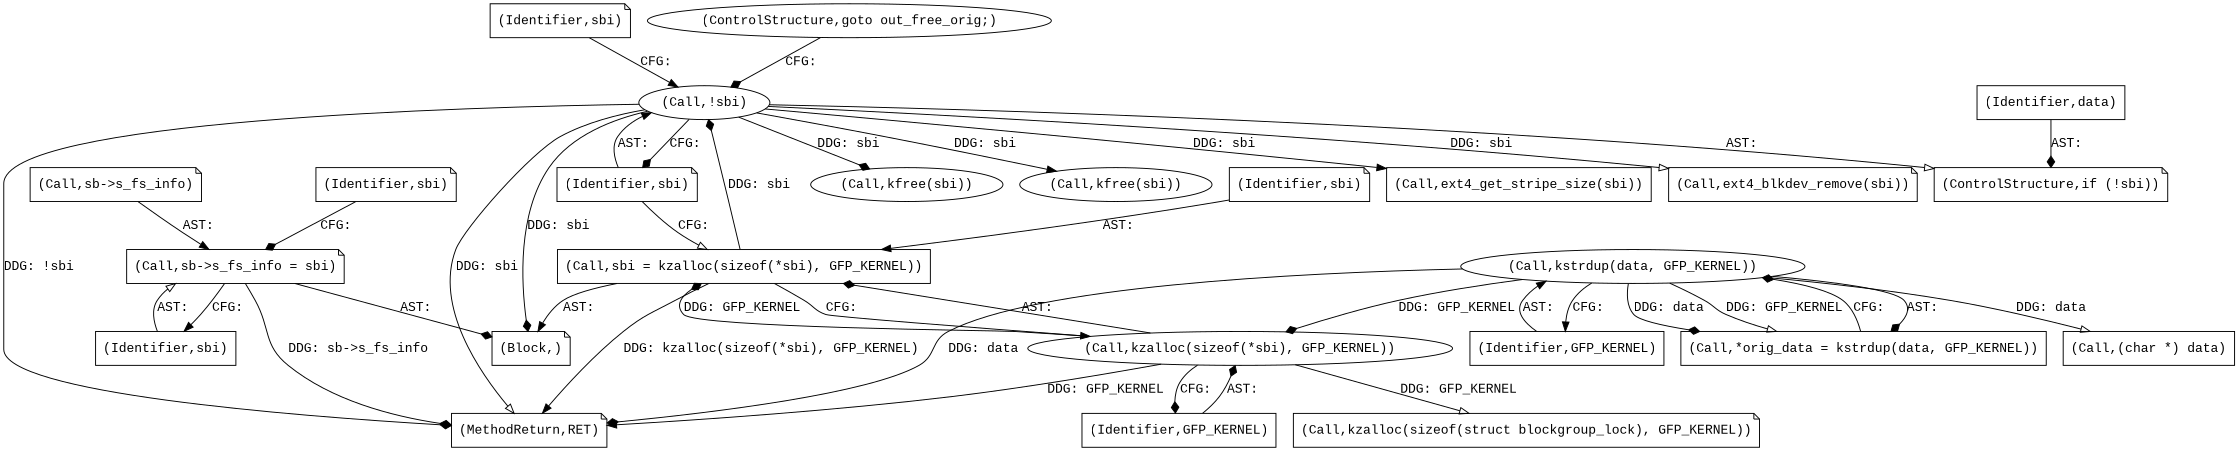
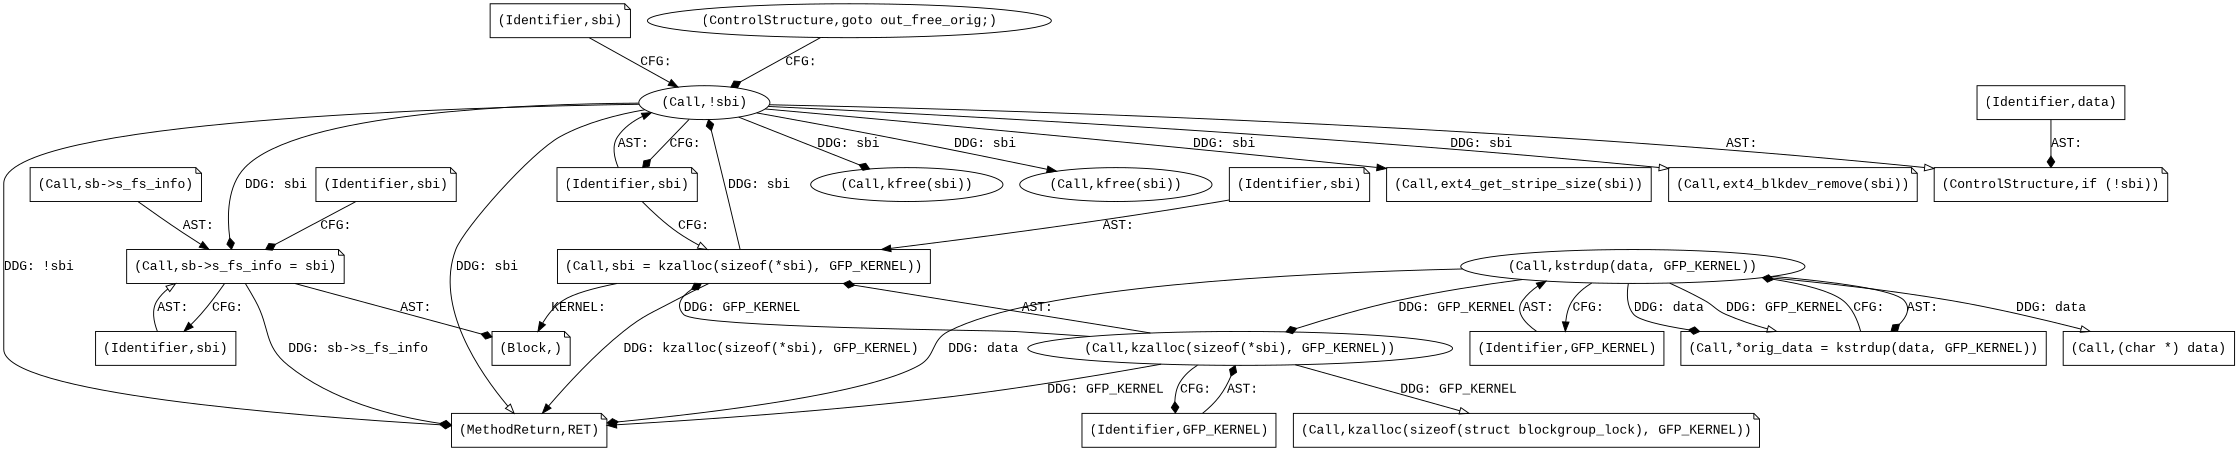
  digraph {
    fontname="Liberation Mono"
    node [fontname="Liberation Mono" shape=note]
    edge [arrowhead=diamond fontname="Liberation Mono"]
    n1 [label="(Call,sb->s_fs_info = sbi)"]
    n2 [label="(Identifier,sbi)" shape=box]
    n3 [label="(MethodReturn,RET)"]
    n4 [label="(Block,)"]
    n5 [label="(Call,!sbi)" shape=ellipse]
    n6 [label="(Call,kfree(sbi))" shape=ellipse]
    n7 [label="(Call,kfree(sbi))" shape=ellipse]
    n8 [label="(ControlStructure,if (!sbi))"]
    n9 [label="(Call,ext4_get_stripe_size(sbi))" shape=box]
    n10 [label="(Identifier,sbi)"]
    n11 [label="(Call,ext4_blkdev_remove(sbi))"]
    n12 [label="(Call,sbi = kzalloc(sizeof(*sbi), GFP_KERNEL))" shape=box]
    n13 [label="(Call,kzalloc(sizeof(*sbi), GFP_KERNEL))" shape=ellipse]
    n14 [label="(Call,kzalloc(sizeof(struct blockgroup_lock), GFP_KERNEL))"]
    n15 [label="(Identifier,GFP_KERNEL)" shape=box]
    n16 [label="(Call,kstrdup(data, GFP_KERNEL))" shape=ellipse]
    n17 [label="(Call,(char *) data)" shape=box]
    n18 [label="(Identifier,GFP_KERNEL)" shape=box]
    n19 [label="(Call,*orig_data = kstrdup(data, GFP_KERNEL))" shape=box]
    n20 [label="(Identifier,data)" shape=box]
    n21 [label="(Identifier,sbi)"]
    n22 [label="(Identifier,sbi)"]
    n23 [label="(Call,sb->s_fs_info)"]
    n24 [label="(Identifier,sbi)"]
    n25 [label="(ControlStructure,goto out_free_orig;)" shape=ellipse]
    n1 -> n2 [arrowhead=normal label="CFG: "]
    n1 -> n3 [label="DDG: sb->s_fs_info"]
    n1 -> n4 [label="AST: "]
    n2 -> n1 [arrowhead=onormal label="AST: "]
-   n5 -> n4 [label="DDG: sbi"]
+   n5 -> n1 [label="DDG: sbi"]
    n5 -> n3 [label="DDG: !sbi"]
    n5 -> n3 [arrowhead=onormal label="DDG: sbi"]
    n5 -> n6 [label="DDG: sbi"]
    n5 -> n7 [arrowhead=normal label="DDG: sbi"]
    n5 -> n8 [arrowhead=onormal label="AST: "]
    n5 -> n9 [arrowhead=normal label="DDG: sbi"]
    n5 -> n10 [label="CFG: "]
    n5 -> n11 [arrowhead=onormal label="DDG: sbi"]
    n10 -> n5 [arrowhead=normal label="AST: "]
    n10 -> n12 [arrowhead=onormal label="CFG: "]
    n12 -> n3 [arrowhead=normal label="DDG: kzalloc(sizeof(*sbi), GFP_KERNEL)"]
-   n12 -> n4 [arrowhead=normal label="AST: "]
+   n12 -> n4 [arrowhead=normal label="KERNEL: "]
    n12 -> n5 [label="DDG: sbi"]
-   n12 -> n13 [arrowhead=normal label="CFG: "]
    n13 -> n3 [arrowhead=normal label="DDG: GFP_KERNEL"]
    n13 -> n12 [label="AST: "]
    n13 -> n12 [label="DDG: GFP_KERNEL"]
    n13 -> n14 [arrowhead=onormal label="DDG: GFP_KERNEL"]
    n13 -> n15 [label="CFG: "]
    n15 -> n13 [label="AST: "]
    n16 -> n3 [label="DDG: data"]
    n16 -> n13 [label="DDG: GFP_KERNEL"]
    n16 -> n17 [arrowhead=onormal label="DDG: data"]
    n16 -> n18 [arrowhead=normal label="CFG: "]
    n16 -> n19 [label="AST: "]
    n16 -> n19 [label="DDG: data"]
    n16 -> n19 [arrowhead=onormal label="DDG: GFP_KERNEL"]
    n18 -> n16 [arrowhead=normal label="AST: "]
    n19 -> n16 [label="CFG: "]
    n20 -> n8 [label="AST: "]
    n21 -> n5 [arrowhead=normal label="CFG: "]
    n22 -> n12 [arrowhead=normal label="AST: "]
    n23 -> n1 [arrowhead=normal label="AST: "]
    n24 -> n1 [label="CFG: "]
    n25 -> n5 [label="CFG: "]
  }
